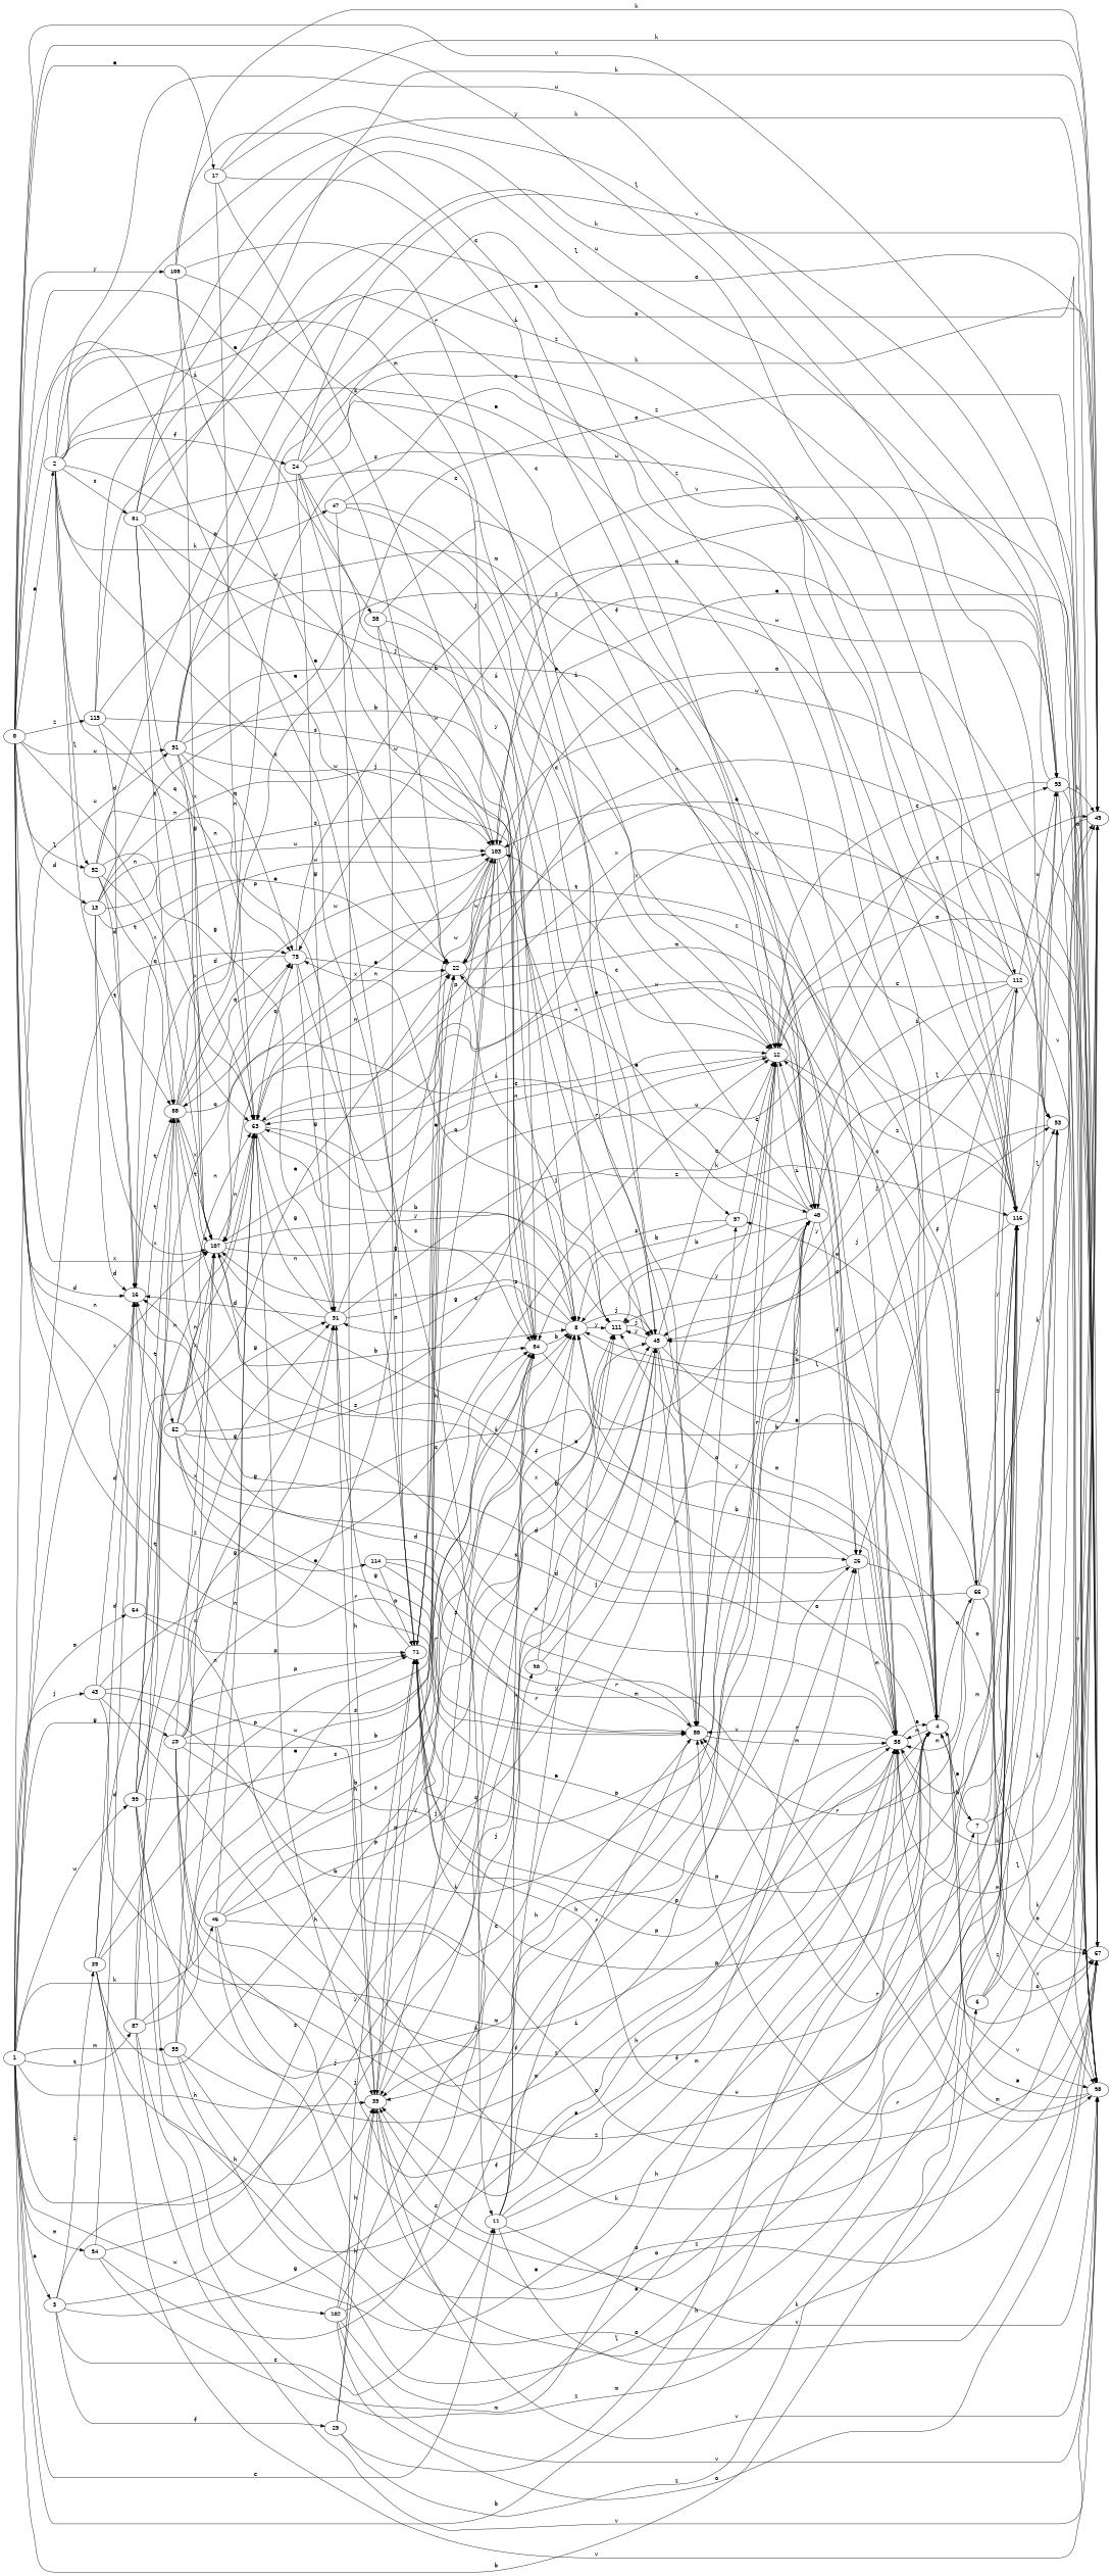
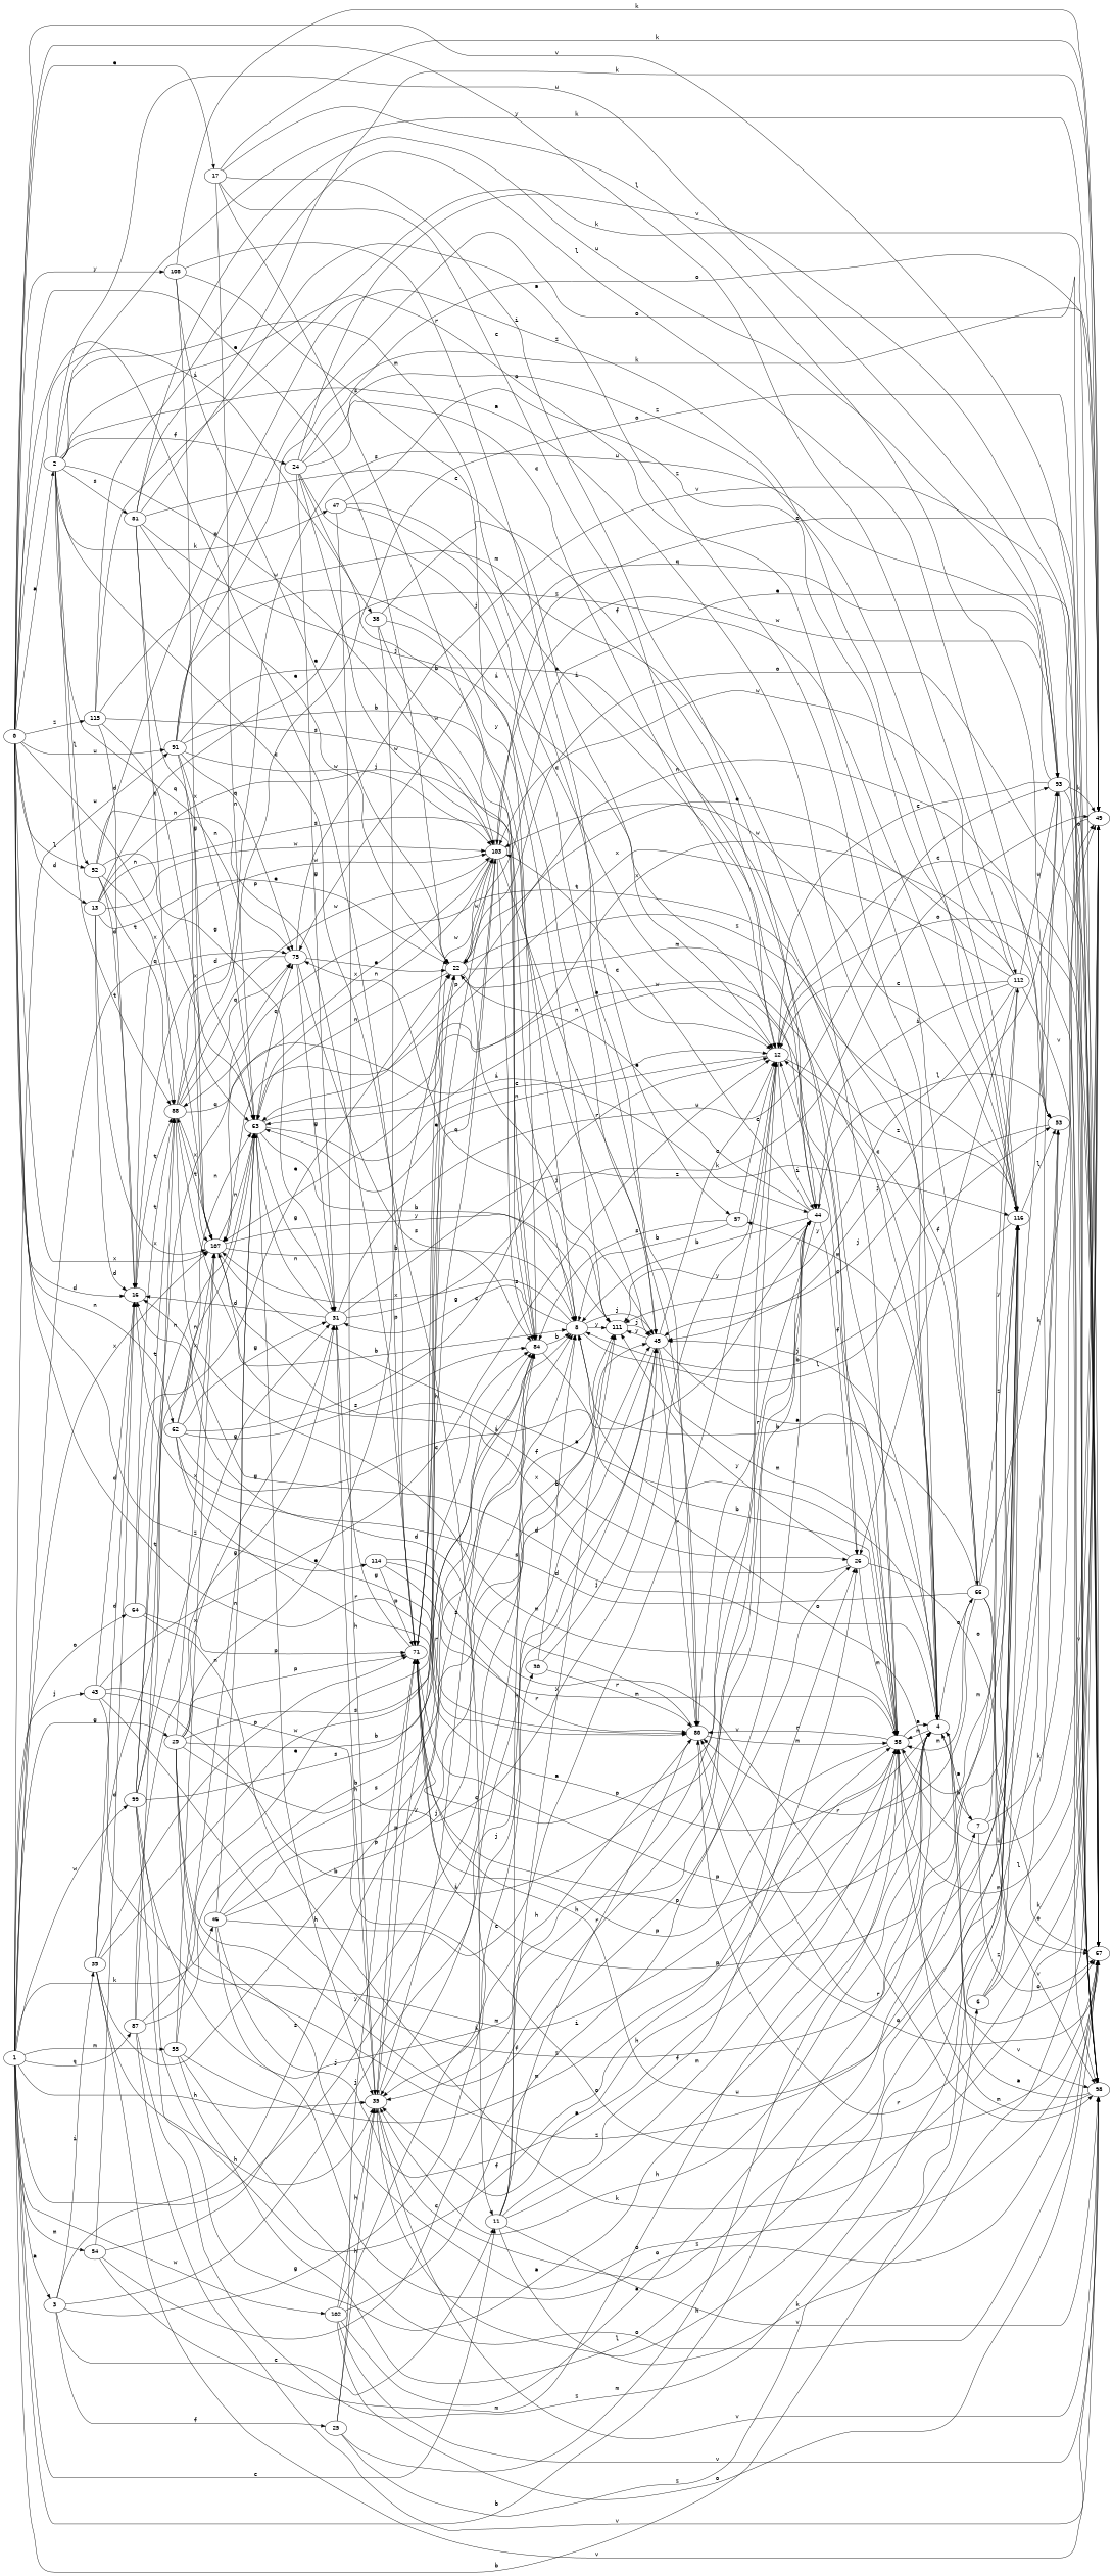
  strict digraph {
    fontname="DejaVu Sans Mono"
    rankdir=LR
    node [fontname="DejaVu Sans Mono"]
    edge [fontname="DejaVu Sans Mono"]
    0
    2
    13
    16
    17
    22
    38
    52
    62
    63
    71
    80
    91
    98
    107
    108
    n17 [label=112]
    114
    115
    11
    75
    4
    24
    47
    49
    57
    66
    81
    88
    93
    103
    45
    84
    116
    53
    12
-   40
+   40 [label=44]
    58
    67
    111
    26
    31
    35
    8
    1
    3
    6
    7
    29
    43
    46
    54
    55
    64
    87
    99
    102
    25
    30
    39
    0 -> 2 [label=a]
    0 -> 13 [label=d]
    0 -> 16 [label=d]
    0 -> 17 [label=e]
    0 -> 22 [label=e]
    0 -> 38 [label=i]
    0 -> 52 [label=l]
    0 -> 62 [label=n]
    0 -> 63 [label=n]
    0 -> 71 [label=p]
    0 -> 80 [label=r]
    0 -> 91 [label=u]
    0 -> 98 [label=v]
    0 -> 107 [label=x]
    0 -> 108 [label=y]
    0 -> n17 [label=y]
    0 -> 114 [label=z]
    0 -> 115 [label=z]
    2 -> 52 [label=l]
    2 -> 11 [label=c]
    2 -> 75 [label=q]
    2 -> 4 [label=a]
    2 -> 24 [label=f]
    2 -> 47 [label=k]
    2 -> 49 [label=k]
    2 -> 57 [label=m]
    2 -> 66 [label=o]
    2 -> 81 [label=s]
    2 -> 88 [label=t]
    2 -> 93 [label=u]
    2 -> 103 [label=w]
    13 -> 16 [label=d]
    13 -> 22 [label=e]
    13 -> 107 [label=x]
    13 -> 103 [label=w]
    13 -> 45 [label=j]
    13 -> 84 [label=s]
    13 -> 116 [label=z]
    16 -> 88 [label=t]
    16 -> 103 [label=w]
    17 -> 63 [label=n]
    17 -> 49 [label=k]
    17 -> 84 [label=s]
    17 -> 53 [label=l]
-   108 -> 12 [label=c]
+   17 -> 12 [label=c]
    17 -> 40 [label=i]
    22 -> 63 [label=n]
    22 -> 103 [label=w]
    22 -> 45 [label=j]
    22 -> 116 [label=z]
    22 -> 12 [label=c]
    22 -> 58 [label=m]
    22 -> 67 [label=o]
    38 -> 71 [label=p]
    38 -> 103 [label=w]
    38 -> 111 [label=y]
    38 -> 26 [label=f]
    52 -> 16 [label=d]
    52 -> 71 [label=p]
    52 -> 107 [label=x]
    52 -> 88 [label=t]
    52 -> 116 [label=z]
    52 -> 31 [label=g]
    62 -> 63 [label=n]
    62 -> 80 [label=r]
    62 -> 107 [label=x]
    62 -> 4 [label=a]
    62 -> 84 [label=s]
    62 -> 12 [label=c]
    62 -> 40 [label=i]
    62 -> 31 [label=g]
    63 -> 75 [label=q]
    63 -> 4 [label=a]
    63 -> 12 [label=c]
    63 -> 31 [label=g]
    63 -> 35 [label=h]
    63 -> 8 [label=b]
    71 -> 22 [label=e]
    71 -> 93 [label=u]
    71 -> 103 [label=w]
    71 -> 31 [label=g]
    80 -> 16 [label=d]
    80 -> 58 [label=m]
-   80 -> 57 [label=o]
+   80 -> 67 [label=o]
    80 -> 35 [label=h]
    91 -> 63 [label=n]
    91 -> 107 [label=x]
    91 -> 75 [label=q]
    91 -> 4 [label=a]
    91 -> 49 [label=k]
    91 -> 103 [label=w]
    91 -> 40 [label=i]
    91 -> 67 [label=o]
    91 -> 8 [label=b]
    98 -> 22 [label=e]
    98 -> 4 [label=a]
    98 -> 12 [label=c]
    98 -> 58 [label=m]
    107 -> 63 [label=n]
    107 -> 4 [label=a]
    107 -> 88 [label=t]
    107 -> 111 [label=y]
    107 -> 26 [label=f]
-   107 -> 8 [label=g]
+   107 -> 8 [label=b]
    108 -> 22 [label=e]
    108 -> 80 [label=r]
    108 -> 107 [label=x]
    108 -> 49 [label=k]
    108 -> 84 [label=s]
    n17 -> 22 [label=e]
    n17 -> 71 [label=p]
    n17 -> 98 [label=v]
    n17 -> 107 [label=x]
    n17 -> 93 [label=u]
    n17 -> 103 [label=w]
    n17 -> 12 [label=c]
    n17 -> 40 [label=i]
    n17 -> 111 [label=y]
    n17 -> 26 [label=f]
    114 -> 71 [label=p]
    114 -> 80 [label=r]
    114 -> 98 [label=v]
    114 -> 58 [label=m]
    115 -> 16 [label=d]
    115 -> 63 [label=n]
    115 -> 49 [label=k]
    115 -> 84 [label=s]
    115 -> 53 [label=l]
    115 -> 58 [label=m]
    11 -> 80 [label=r]
    11 -> 98 [label=v]
    11 -> 49 [label=k]
    11 -> 84 [label=s]
    11 -> 58 [label=m]
    11 -> 111 [label=y]
    11 -> 26 [label=f]
    75 -> 16 [label=d]
    75 -> 22 [label=e]
    75 -> 98 [label=v]
    75 -> 84 [label=s]
    75 -> 31 [label=g]
    4 -> 16 [label=d]
    4 -> 71 [label=p]
    4 -> 98 [label=v]
    4 -> 57 [label=m]
    4 -> 66 [label=o]
    4 -> 45 [label=j]
    4 -> 58 [label=m]
    4 -> 35 [label=h]
    4 -> 7 [label=b]
    24 -> 98 [label=v]
    24 -> 103 [label=w]
    24 -> 45 [label=j]
    24 -> 116 [label=z]
    24 -> 12 [label=c]
    24 -> 67 [label=o]
    24 -> 31 [label=g]
    24 -> 8 [label=b]
    47 -> 116 [label=z]
    47 -> 12 [label=c]
    47 -> 40 [label=i]
    47 -> 35 [label=h]
    49 -> 80 [label=r]
    49 -> 45 [label=j]
    49 -> 58 [label=m]
    57 -> 84 [label=s]
    57 -> 12 [label=c]
    57 -> 8 [label=b]
    66 -> 16 [label=d]
    66 -> 80 [label=r]
    66 -> 98 [label=v]
    66 -> 49 [label=k]
    66 -> 88 [label=t]
    66 -> 116 [label=z]
    66 -> 12 [label=c]
    66 -> 58 [label=m]
    66 -> 67 [label=o]
    66 -> 8 [label=b]
    81 -> 22 [label=e]
    81 -> 63 [label=g]
    81 -> 4 [label=a]
    81 -> 49 [label=k]
    81 -> 88 [label=t]
    81 -> 93 [label=u]
    81 -> 45 [label=j]
    81 -> 12 [label=c]
    88 -> 107 [label=x]
    88 -> 75 [label=q]
    88 -> 93 [label=u]
    88 -> 103 [label=w]
    88 -> 40 [label=i]
    88 -> 58 [label=m]
    88 -> 67 [label=o]
    88 -> 8 [label=b]
    93 -> 98 [label=v]
    93 -> 75 [label=q]
    93 -> 49 [label=k]
    93 -> 103 [label=w]
    93 -> 12 [label=c]
    93 -> 58 [label=m]
    93 -> 67 [label=o]
    103 -> 63 [label=n]
    103 -> 71 [label=p]
    103 -> 80 [label=r]
    103 -> 107 [label=x]
    103 -> 84 [label=s]
    103 -> 67 [label=o]
    103 -> 35 [label=h]
    45 -> 80 [label=r]
    45 -> 4 [label=a]
    45 -> 12 [label=c]
    45 -> 58 [label=m]
    45 -> 111 [label=y]
    45 -> 35 [label=h]
    84 -> 67 [label=o]
    84 -> 8 [label=b]
    116 -> 71 [label=p]
    116 -> 103 [label=w]
    116 -> 53 [label=l]
    116 -> 35 [label=h]
    116 -> 8 [label=b]
    53 -> 80 [label=r]
    53 -> 107 [label=x]
    53 -> 45 [label=j]
    12 -> 63 [label=n]
    12 -> 116 [label=z]
    12 -> 40 [label=i]
    12 -> 67 [label=o]
    12 -> 35 [label=h]
    40 -> 22 [label=e]
    40 -> 71 [label=p]
    40 -> 80 [label=r]
    40 -> 103 [label=w]
    40 -> 53 [label=l]
    40 -> 111 [label=y]
    40 -> 26 [label=f]
    40 -> 8 [label=b]
    58 -> 63 [label=n]
    58 -> 71 [label=p]
    58 -> 80 [label=r]
    58 -> 4 [label=a]
    58 -> 49 [label=k]
    58 -> 12 [label=c]
    58 -> 35 [label=h]
    58 -> 8 [label=b]
    67 -> 63 [label=n]
    111 -> 75 [label=q]
    111 -> 45 [label=j]
    26 -> 107 [label=x]
    26 -> 58 [label=m]
    26 -> 67 [label=o]
    26 -> 111 [label=y]
    31 -> 16 [label=d]
    31 -> 63 [label=n]
    31 -> 49 [label=k]
    31 -> 93 [label=u]
    31 -> 116 [label=z]
    31 -> 35 [label=h]
    35 -> 71 [label=p]
    35 -> 98 [label=v]
    35 -> 84 [label=s]
    35 -> 116 [label=z]
    8 -> 107 [label=x]
    8 -> 45 [label=j]
    8 -> 53 [label=l]
    8 -> 111 [label=y]
    8 -> 31 [label=g]
    1 -> 91 [label=u]
    1 -> 107 [label=x]
    1 -> 11 [label=c]
    1 -> 75 [label=q]
    1 -> 45 [label=j]
    1 -> 35 [label=h]
    1 -> 3 [label=a]
    1 -> 6 [label=b]
    1 -> 7 [label=b]
    1 -> 29 [label=g]
    1 -> 43 [label=j]
    1 -> 46 [label=k]
    1 -> 54 [label=m]
    1 -> 55 [label=m]
    1 -> 64 [label=o]
    1 -> 87 [label=t]
    1 -> 99 [label=w]
    1 -> 102 [label=w]
    3 -> 11 [label=c]
    3 -> 45 [label=j]
    3 -> 84 [label=s]
    3 -> 25 [label=f]
    3 -> 30 [label=g]
    3 -> 39 [label=i]
    6 -> 49 [label=k]
    6 -> 116 [label=z]
    6 -> 53 [label=l]
    7 -> n17 [label=y]
    7 -> 4 [label=a]
    7 -> 49 [label=k]
    7 -> 67 [label=o]
    29 -> 22 [label=e]
    29 -> 71 [label=p]
    29 -> 107 [label=x]
    29 -> 84 [label=s]
    29 -> 116 [label=z]
    29 -> 12 [label=c]
    29 -> 67 [label=o]
    29 -> 26 [label=f]
    29 -> 31 [label=g]
    29 -> 8 [label=b]
    43 -> 16 [label=d]
    43 -> 116 [label=z]
    43 -> 12 [label=c]
    43 -> 40 [label=i]
    43 -> 58 [label=m]
    43 -> 67 [label=o]
    46 -> 63 [label=n]
    46 -> 4 [label=a]
    46 -> 45 [label=j]
    46 -> 84 [label=s]
    46 -> 12 [label=c]
    46 -> 67 [label=o]
    46 -> 111 [label=y]
    54 -> 16 [label=d]
    54 -> 12 [label=c]
    54 -> 58 [label=m]
    54 -> 111 [label=y]
    55 -> 63 [label=n]
    55 -> 107 [label=x]
    55 -> 53 [label=l]
    55 -> 58 [label=m]
    55 -> 67 [label=o]
    64 -> 22 [label=e]
    64 -> 71 [label=p]
    64 -> 49 [label=k]
    64 -> 88 [label=t]
    87 -> 22 [label=e]
    87 -> 98 [label=v]
    87 -> 88 [label=t]
    87 -> 116 [label=z]
    87 -> 31 [label=g]
    87 -> 8 [label=b]
    99 -> 63 [label=n]
    99 -> 75 [label=q]
    99 -> 4 [label=a]
    99 -> 88 [label=t]
    99 -> 84 [label=s]
    99 -> 40 [label=i]
    99 -> 26 [label=f]
    99 -> 31 [label=g]
    102 -> 98 [label=v]
    102 -> 4 [label=a]
    102 -> 45 [label=j]
    102 -> 40 [label=i]
    102 -> 67 [label=o]
    102 -> 35 [label=h]
    25 -> 71 [label=p]
    25 -> 116 [label=z]
    25 -> 58 [label=m]
    25 -> 35 [label=h]
    30 -> 80 [label=r]
    30 -> 45 [label=j]
    30 -> 8 [label=b]
    39 -> 16 [label=d]
    39 -> 63 [label=n]
    39 -> 71 [label=p]
    39 -> 98 [label=v]
    39 -> 103 [label=w]
    39 -> 35 [label=h]
    39 -> 8 [label=b]
  }
